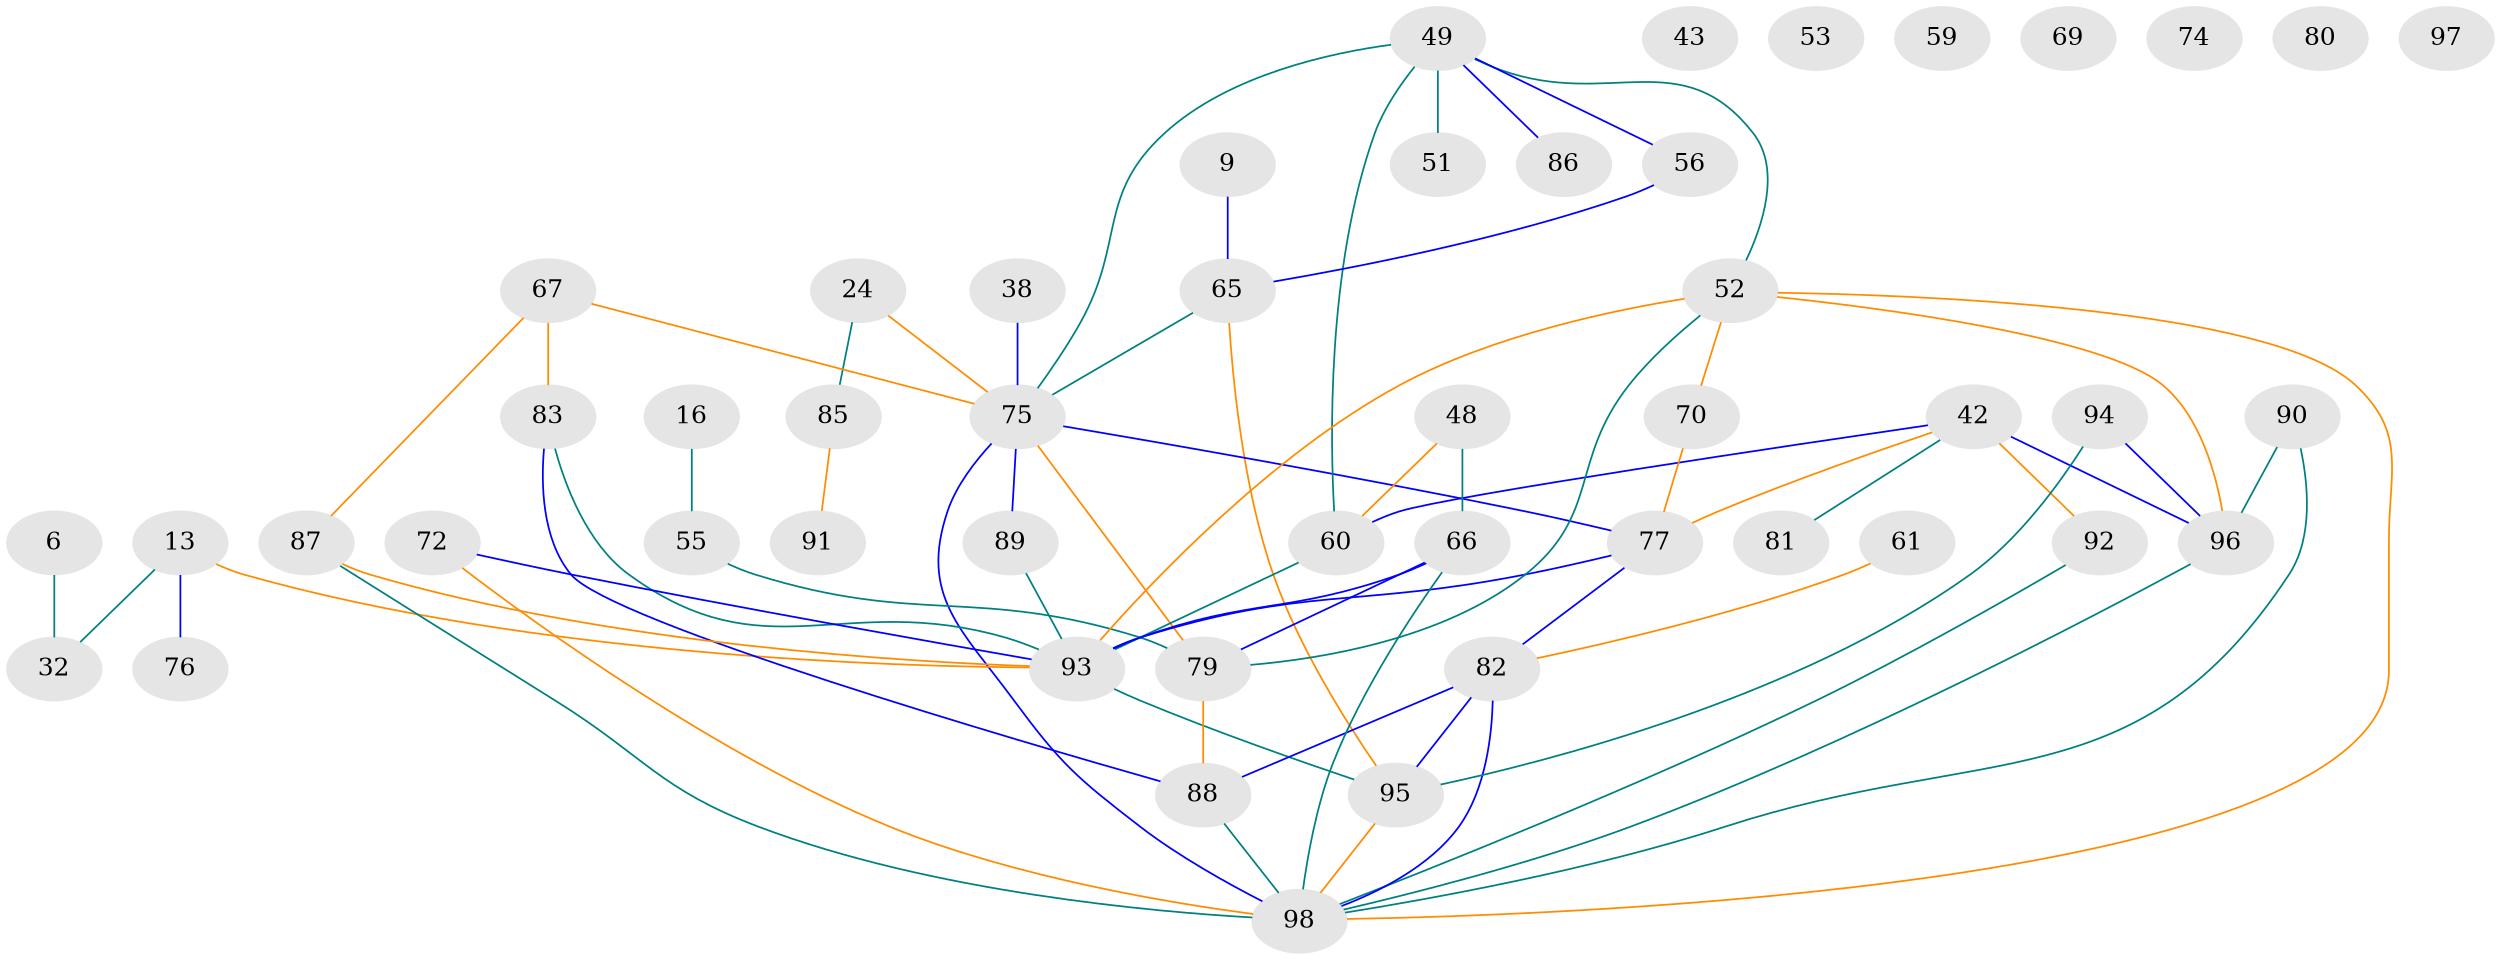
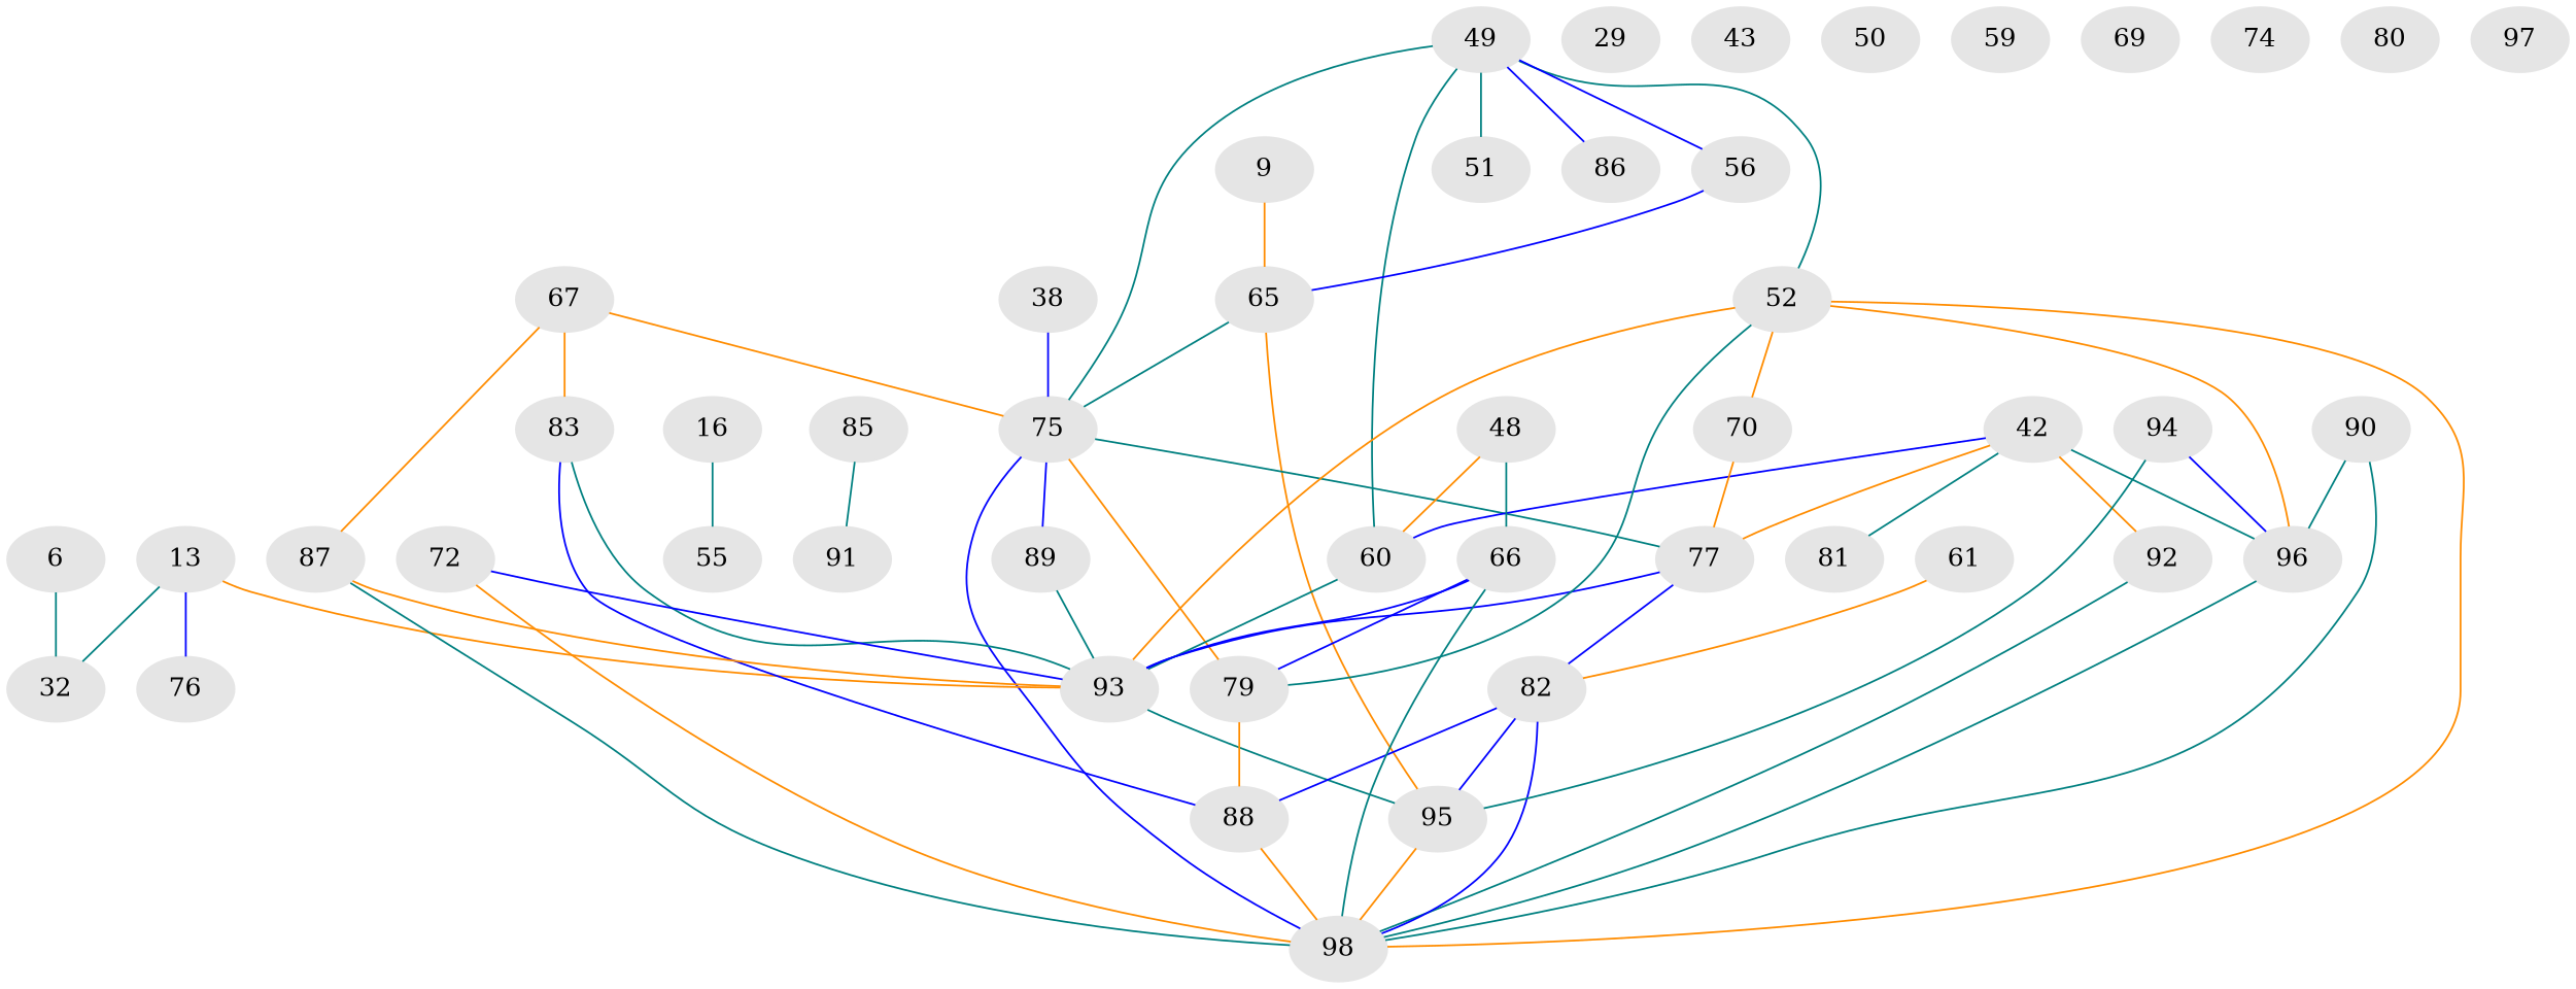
  graph {
    node [color=gray90 style=filled]
    edge [color=teal]
    6
    32
    9
    65
    75 [super="+54+57"]
    95 [super="+30"]
    13
    76
    93 [super="+27+64"]
    16
    55
    79 [super="+33"]
    77
    98 [super="+20+71+31+84"]
    89
-   24
    85
    91
+   29
    38
    42
    60
    81
    92 [super="+53+63"]
    96 [super="+15"]
    82 [super="+22+78"]
    43
    48 [super="+5+18"]
    66 [super="+26+34+23"]
    49 [super="+28"]
    51
    52 [super="+12"]
    56
    86
    70
-   50 [label=53]
+   50
    88 [super="+41+58+73"]
    59
    61
    67
    83 [super="+62"]
    87 [super="+3"]
    69
    72
    74
    80
    90 [super="+68"]
    94 [super="+2"]
    97
    6 -- 32
-   9 -- 65 [color=blue]
+   9 -- 65 [color=darkorange]
    65 -- 75
    65 -- 95 [color=darkorange weight=2]
    75 -- 79 [color=darkorange]
-   75 -- 77 [color=blue]
+   75 -- 77
    75 -- 98 [color=blue weight=2]
    75 -- 89 [color=blue]
    95 -- 98 [color=darkorange]
    13 -- 32
    13 -- 76 [color=blue]
    13 -- 93 [color=darkorange weight=2]
    93 -- 95 [weight=2]
    16 -- 55
-   55 -- 79
    79 -- 88 [color=darkorange]
    77 -- 93 [color=blue]
    77 -- 82 [color=blue]
    89 -- 93
-   24 -- 75 [color=darkorange]
-   24 -- 85
-   85 -- 91 [color=darkorange]
+   85 -- 91
    38 -- 75 [color=blue]
    42 -- 77 [color=darkorange]
    42 -- 60 [color=blue]
    42 -- 81
    42 -- 92 [color=darkorange weight=2]
-   42 -- 96 [color=blue weight=2]
+   42 -- 96 [weight=2]
    60 -- 93
    92 -- 98
    96 -- 98
    82 -- 95 [color=blue]
    82 -- 98 [color=blue]
    82 -- 88 [color=blue]
    48 -- 60 [color=darkorange]
    48 -- 66 [weight=2]
    66 -- 93 [color=blue]
    66 -- 79 [color=blue]
    66 -- 98 [weight=3]
    49 -- 75 [weight=2]
    49 -- 60
    49 -- 51
    49 -- 52
    49 -- 56 [color=blue]
    49 -- 86 [color=blue]
    52 -- 93 [color=darkorange]
    52 -- 79 [weight=2]
    52 -- 98 [color=darkorange]
    52 -- 96 [color=darkorange weight=2]
    52 -- 70 [color=darkorange]
    56 -- 65 [color=blue]
    70 -- 77 [color=darkorange]
-   88 -- 98
+   88 -- 98 [color=darkorange]
    61 -- 82 [color=darkorange]
    67 -- 75 [color=darkorange]
    67 -- 83 [color=darkorange weight=2]
    67 -- 87 [color=darkorange]
    83 -- 93
    83 -- 88 [color=blue]
    87 -- 93 [color=darkorange]
    87 -- 98
    72 -- 93 [color=blue]
    72 -- 98 [color=darkorange weight=2]
    90 -- 98
    90 -- 96
    94 -- 95 [weight=2]
    94 -- 96 [color=blue weight=2]
  }
